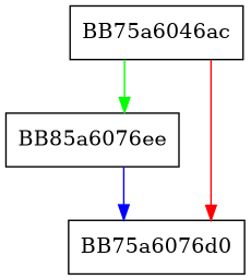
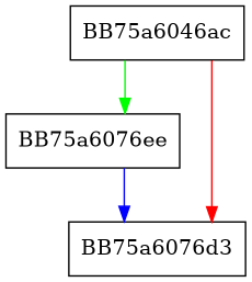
  digraph {
    splines=ortho
    node [shape=box]
    n1 [label=BB75a6046ac]
-   BB75a6076ee [label=BB85a6076ee]
-   BB75a6076d3 [label=BB75a6076d0]
+   BB75a6076ee
+   BB75a6076d3
    n1 -> BB75a6076ee [color=green]
    n1 -> BB75a6076d3 [color=red]
    BB75a6076ee -> BB75a6076d3 [color=blue]
  }
